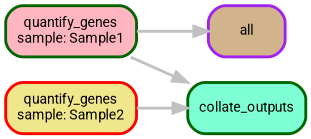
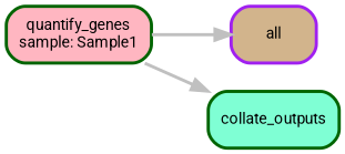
  digraph {
    bgcolor=white
    fontname=Roboto
    rankdir=LR
    node [color=darkgreen fontname=Roboto fontsize=10 penwidth=2 shape=box style="rounded,filled"]
    edge [color=grey fontname=Roboto penwidth=2]
    n1 [color=purple fillcolor=tan label=all]
    n2 [fillcolor=aquamarine label=collate_outputs]
    n3 [fillcolor=lightpink label="quantify_genes\nsample: Sample1"]
-   n4 [color=red fillcolor=khaki label="quantify_genes\nsample: Sample2"]
    n3 -> n1
    n3 -> n2
-   n4 -> n2
  }
